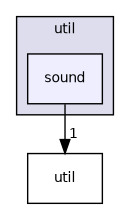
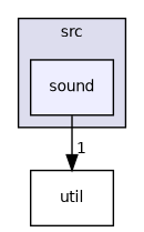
  digraph {
    compound=true
    node [fontname=Helvetica fontsize=10 shape=box]
    n1 [fillcolor="#eeeeff" label=sound pencolor=black style=filled]
    n2 [label=util]
    subgraph cluster_1 {
      bgcolor="#ddddee"
      fontname=Helvetica
      fontsize=10
-     label=util
+     label=src
      pencolor=black
      n1
    }
    n1 -> n2 [headlabel=1 labeldistance=1.5 labelfontname=Helvetica labelfontsize=10]
  }
